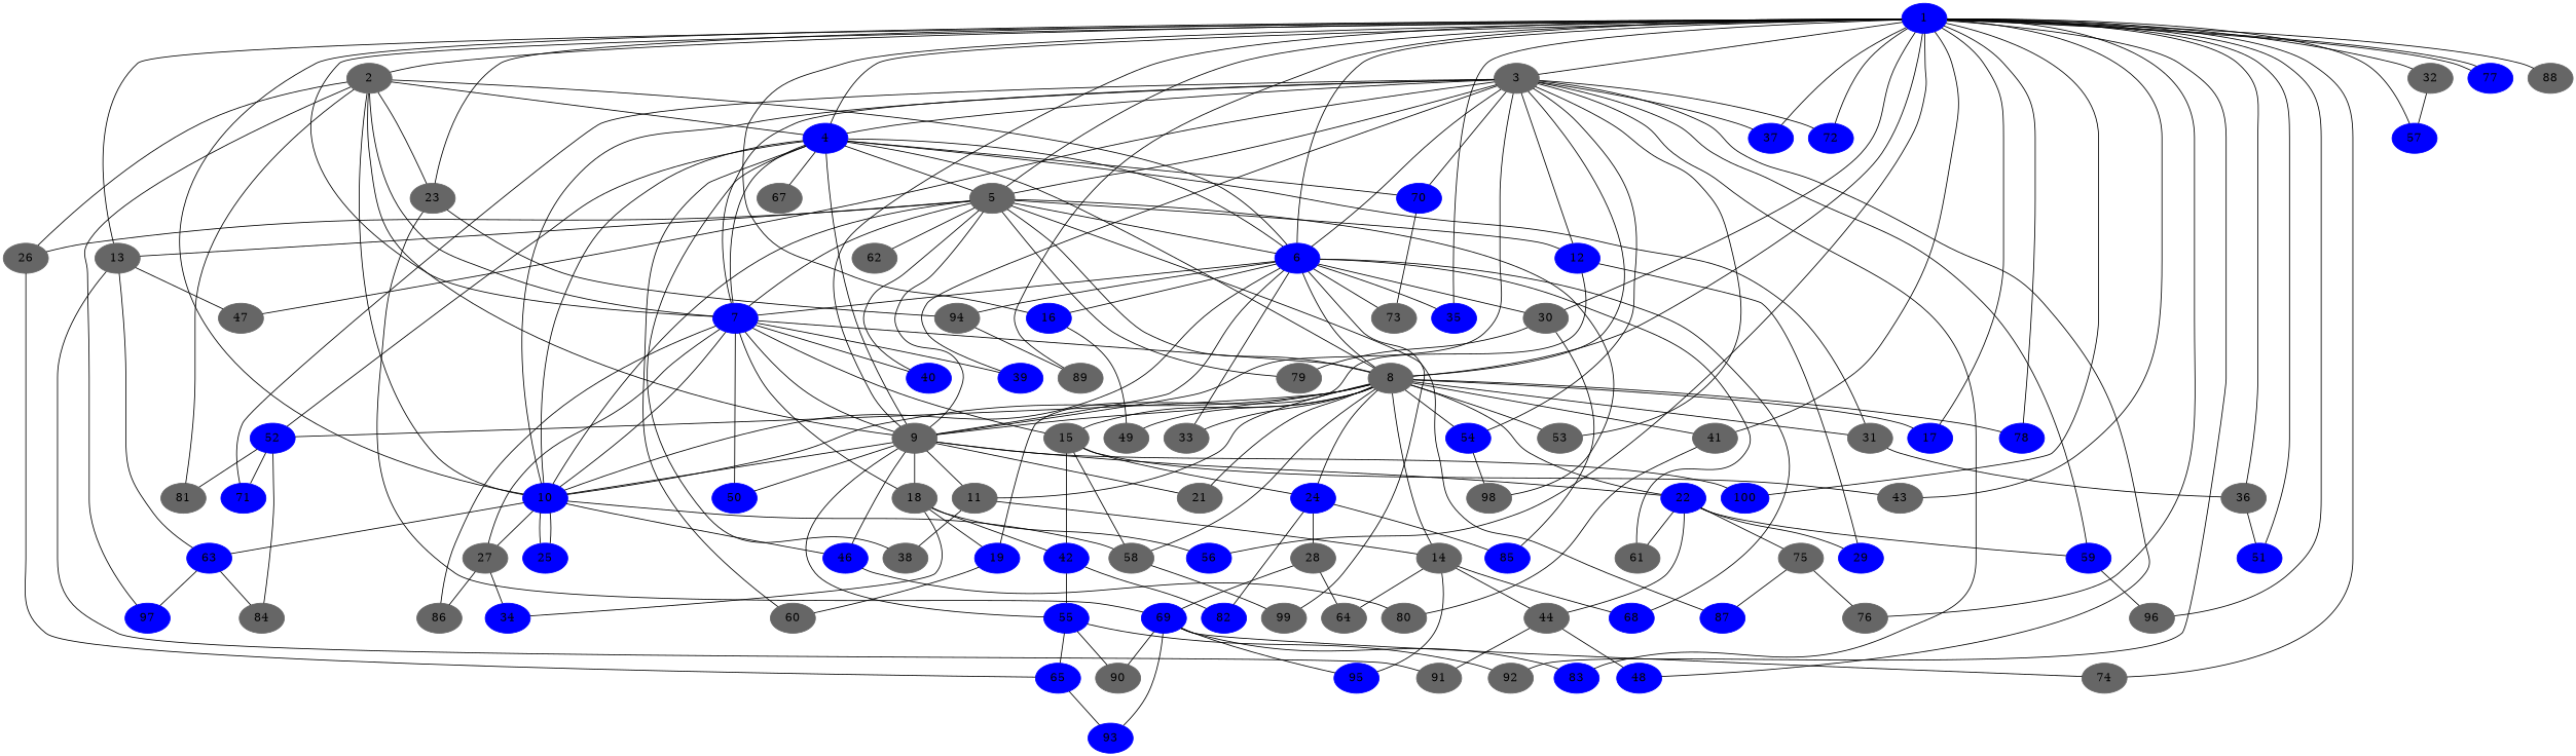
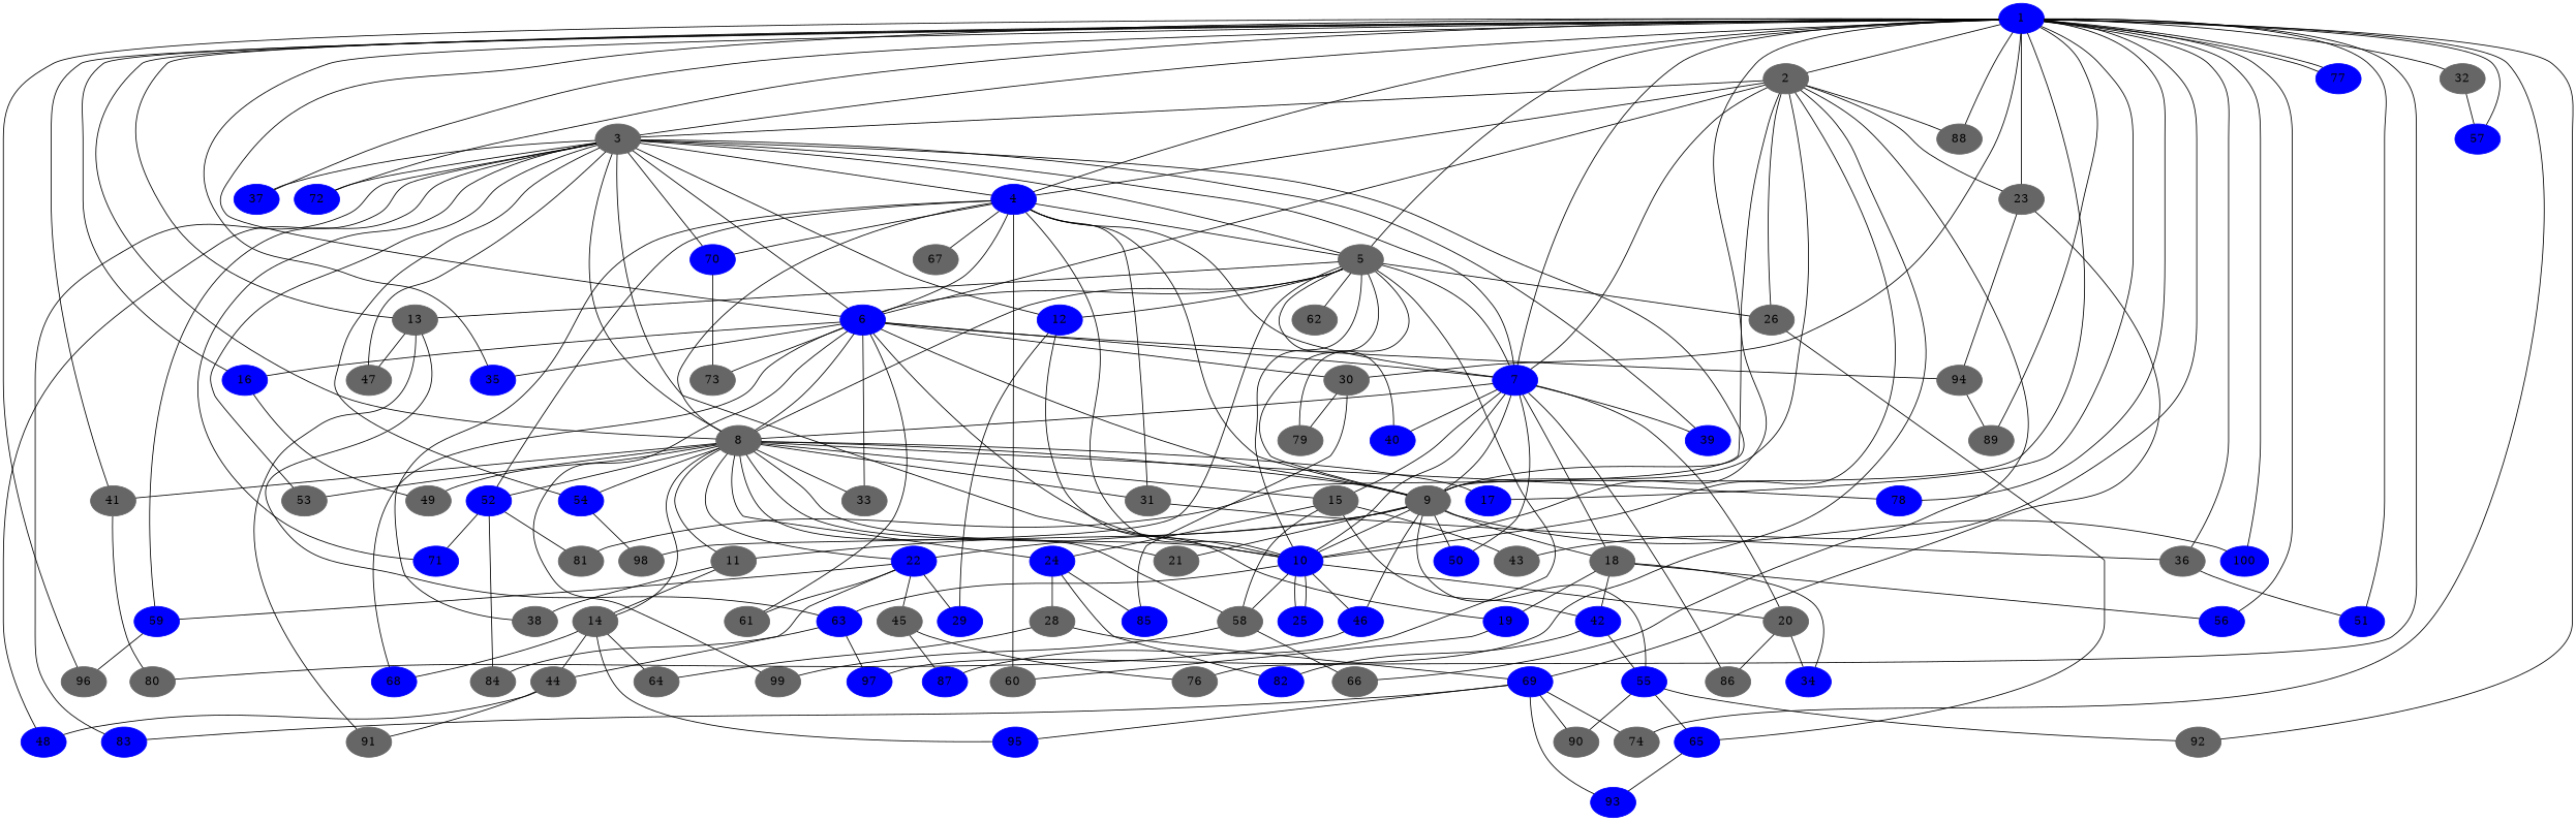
  graph {
    node [color=gray40 style=filled]
    1 [color=blue]
    2
    3
    4 [color=blue]
    5
    6 [color=blue]
    7 [color=blue]
    8
    9
    10 [color=blue]
    13
    16 [color=blue]
    17 [color=blue]
    23
    30
    32
    35 [color=blue]
    36
    37 [color=blue]
    41
    43
    51 [color=blue]
    56 [color=blue]
    57 [color=blue]
    72 [color=blue]
    74
    76
    77 [color=blue]
    78 [color=blue]
    88
    89
    92
    96
    100 [color=blue]
    26
+   66
    81
    97 [color=blue]
    12 [color=blue]
    39 [color=blue]
    47
    48 [color=blue]
    53
    54 [color=blue]
    59 [color=blue]
    70 [color=blue]
    71 [color=blue]
    83 [color=blue]
    31
    38
    52 [color=blue]
    60
    67
    40 [color=blue]
    62
    79
    87 [color=blue]
    98
    33
    61
    68 [color=blue]
    73
    94
    99
    15
    18
-   27
+   27 [label=20]
    50 [color=blue]
    86
    11
    14
    21
    22 [color=blue]
    24 [color=blue]
    49
    58
    46 [color=blue]
    55 [color=blue]
    25 [color=blue]
    63 [color=blue]
    91
    69 [color=blue]
    85 [color=blue]
    80
    65 [color=blue]
    19 [color=blue]
    29 [color=blue]
    84
    42 [color=blue]
    34 [color=blue]
    44
    64
    95 [color=blue]
-   75
+   75 [label=45]
    28
    82 [color=blue]
    90
    93 [color=blue]
    1 -- 2
    1 -- 3
    1 -- 4
    1 -- 5
    1 -- 6
    1 -- 7
    1 -- 8
    1 -- 9
    1 -- 10
    1 -- 13
    1 -- 16
    1 -- 17
    1 -- 23
    1 -- 30
    1 -- 32
    1 -- 35
    1 -- 36
    1 -- 37
    1 -- 41
    1 -- 43
    1 -- 51
    1 -- 56
    1 -- 57
    1 -- 72
    1 -- 74
    1 -- 76
    1 -- 77
    1 -- 77
    1 -- 78
    1 -- 88
    1 -- 89
    1 -- 92
    1 -- 96
    1 -- 100
+   2 -- 3
    2 -- 4
    2 -- 6
    2 -- 7
    2 -- 9
    2 -- 10
    2 -- 23
+   2 -- 88
    2 -- 26
+   2 -- 66
    2 -- 81
    2 -- 97
    3 -- 4
    3 -- 5
    3 -- 6
    3 -- 7
    3 -- 8
    3 -- 9
    3 -- 10
    3 -- 37
    3 -- 72
    3 -- 12
    3 -- 39
    3 -- 47
    3 -- 48
    3 -- 53
    3 -- 54
    3 -- 59
    3 -- 70
    3 -- 71
    3 -- 83
    4 -- 5
    4 -- 6
    4 -- 7
    4 -- 8
    4 -- 9
    4 -- 10
    4 -- 70
    4 -- 31
    4 -- 38
    4 -- 52
    4 -- 60
    4 -- 67
    5 -- 6
    5 -- 7
    5 -- 8
    5 -- 9
    5 -- 10
    5 -- 13
    5 -- 26
    5 -- 12
    5 -- 40
    5 -- 62
    5 -- 79
    5 -- 87
    5 -- 98
    6 -- 7
    6 -- 8
    6 -- 9
    6 -- 10
    6 -- 16
    6 -- 30
    6 -- 35
    6 -- 33
    6 -- 61
    6 -- 68
    6 -- 73
    6 -- 94
    6 -- 99
    7 -- 8
    7 -- 9
    7 -- 10
    7 -- 39
    7 -- 40
    7 -- 15
    7 -- 18
    7 -- 27
    7 -- 50
    7 -- 86
    8 -- 9
    8 -- 10
    8 -- 17
    8 -- 41
    8 -- 78
    8 -- 53
    8 -- 54
    8 -- 31
    8 -- 52
    8 -- 33
    8 -- 15
    8 -- 11
    8 -- 14
    8 -- 21
    8 -- 22
    8 -- 24
    8 -- 49
    8 -- 58
    9 -- 10
    9 -- 100
    9 -- 18
    9 -- 50
    9 -- 11
    9 -- 21
    9 -- 22
    9 -- 46
    9 -- 55
    10 -- 27
    10 -- 58
    10 -- 46
    10 -- 25
    10 -- 25
    10 -- 63
    13 -- 47
    13 -- 63
    13 -- 91
    16 -- 49
    23 -- 94
    23 -- 69
    30 -- 79
    30 -- 85
    32 -- 57
    36 -- 51
    41 -- 80
    26 -- 65
    12 -- 19
    12 -- 29
    54 -- 98
    59 -- 96
    70 -- 73
    31 -- 36
    52 -- 81
    52 -- 71
    52 -- 84
    94 -- 89
    15 -- 43
    15 -- 24
    15 -- 58
    15 -- 42
    18 -- 56
    18 -- 19
    18 -- 42
    18 -- 34
    27 -- 86
    27 -- 34
    11 -- 38
    11 -- 14
    14 -- 68
    14 -- 44
    14 -- 64
    14 -- 95
    22 -- 59
    22 -- 61
    22 -- 29
    22 -- 44
    22 -- 75
    24 -- 85
    24 -- 28
    24 -- 82
+   58 -- 66
    58 -- 99
    46 -- 80
    55 -- 92
    55 -- 65
    55 -- 90
    63 -- 97
    63 -- 84
    69 -- 74
    69 -- 83
    69 -- 95
    69 -- 90
    69 -- 93
    65 -- 93
    19 -- 60
    42 -- 55
    42 -- 82
    44 -- 48
    44 -- 91
    75 -- 76
    75 -- 87
    28 -- 69
    28 -- 64
  }
